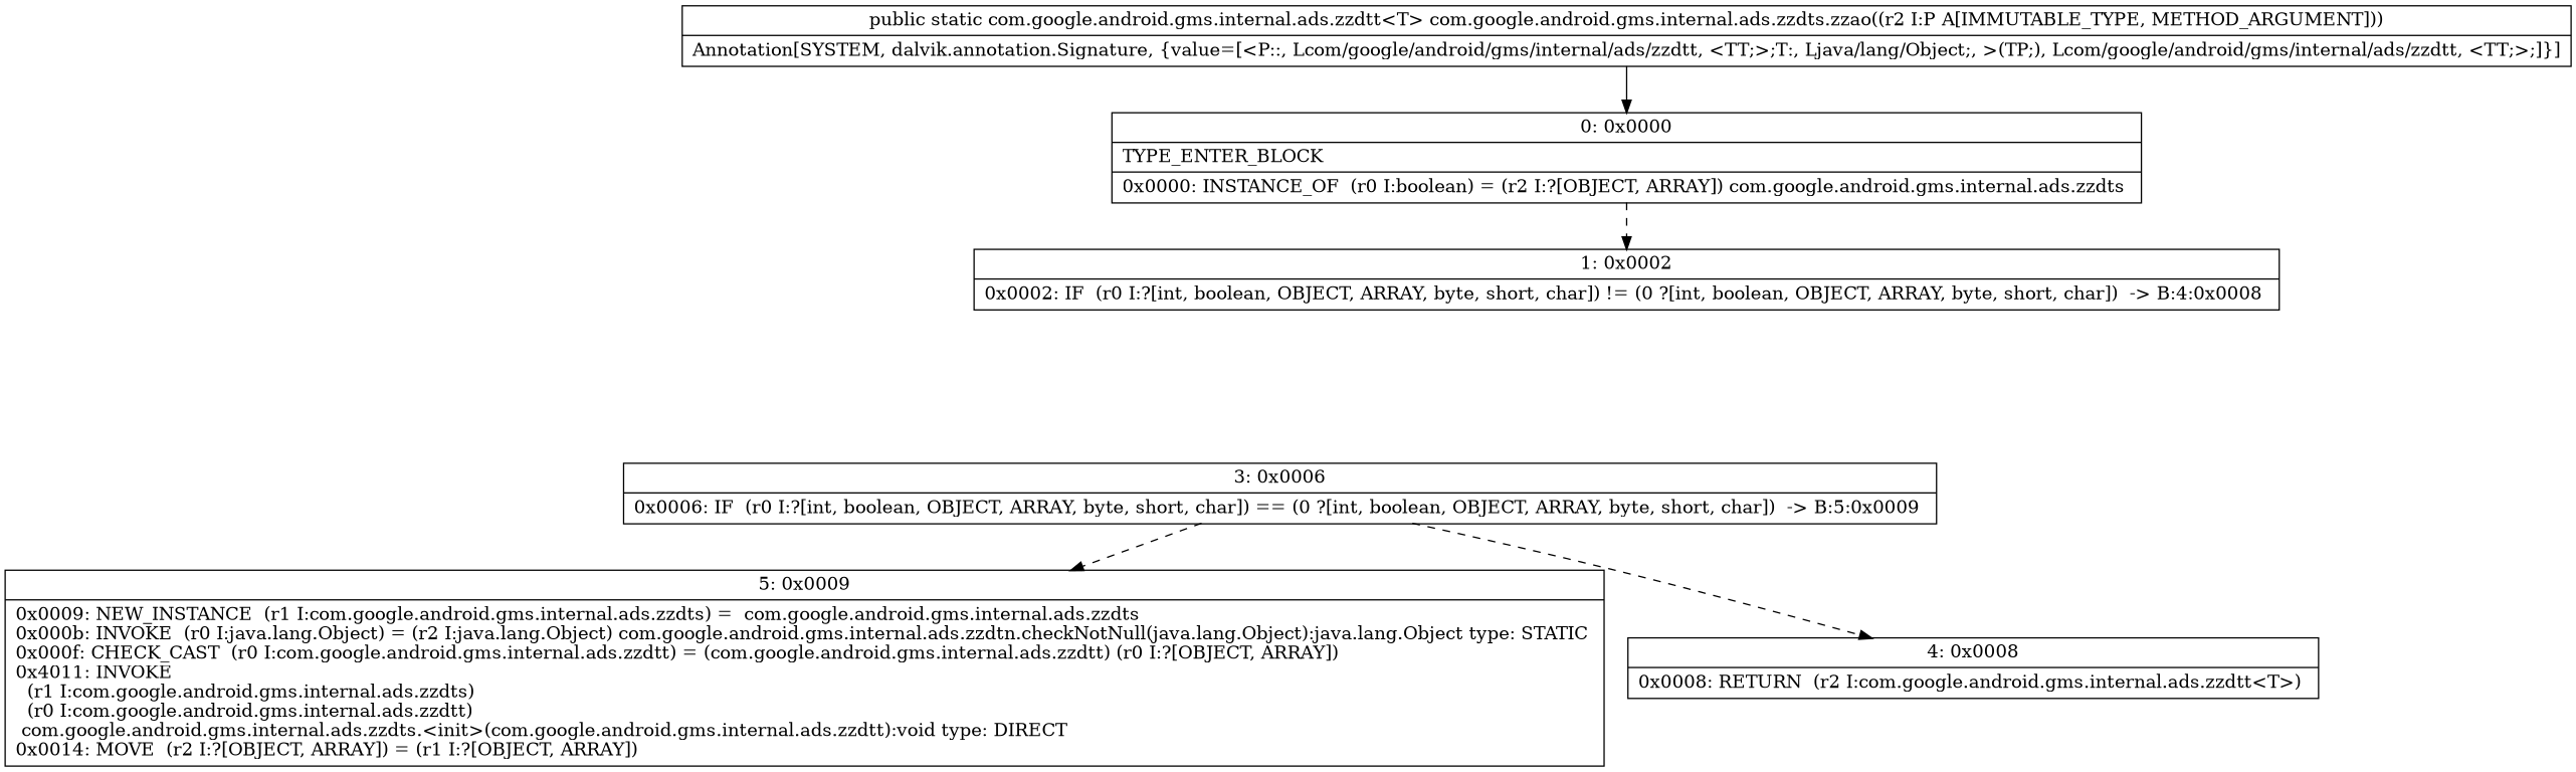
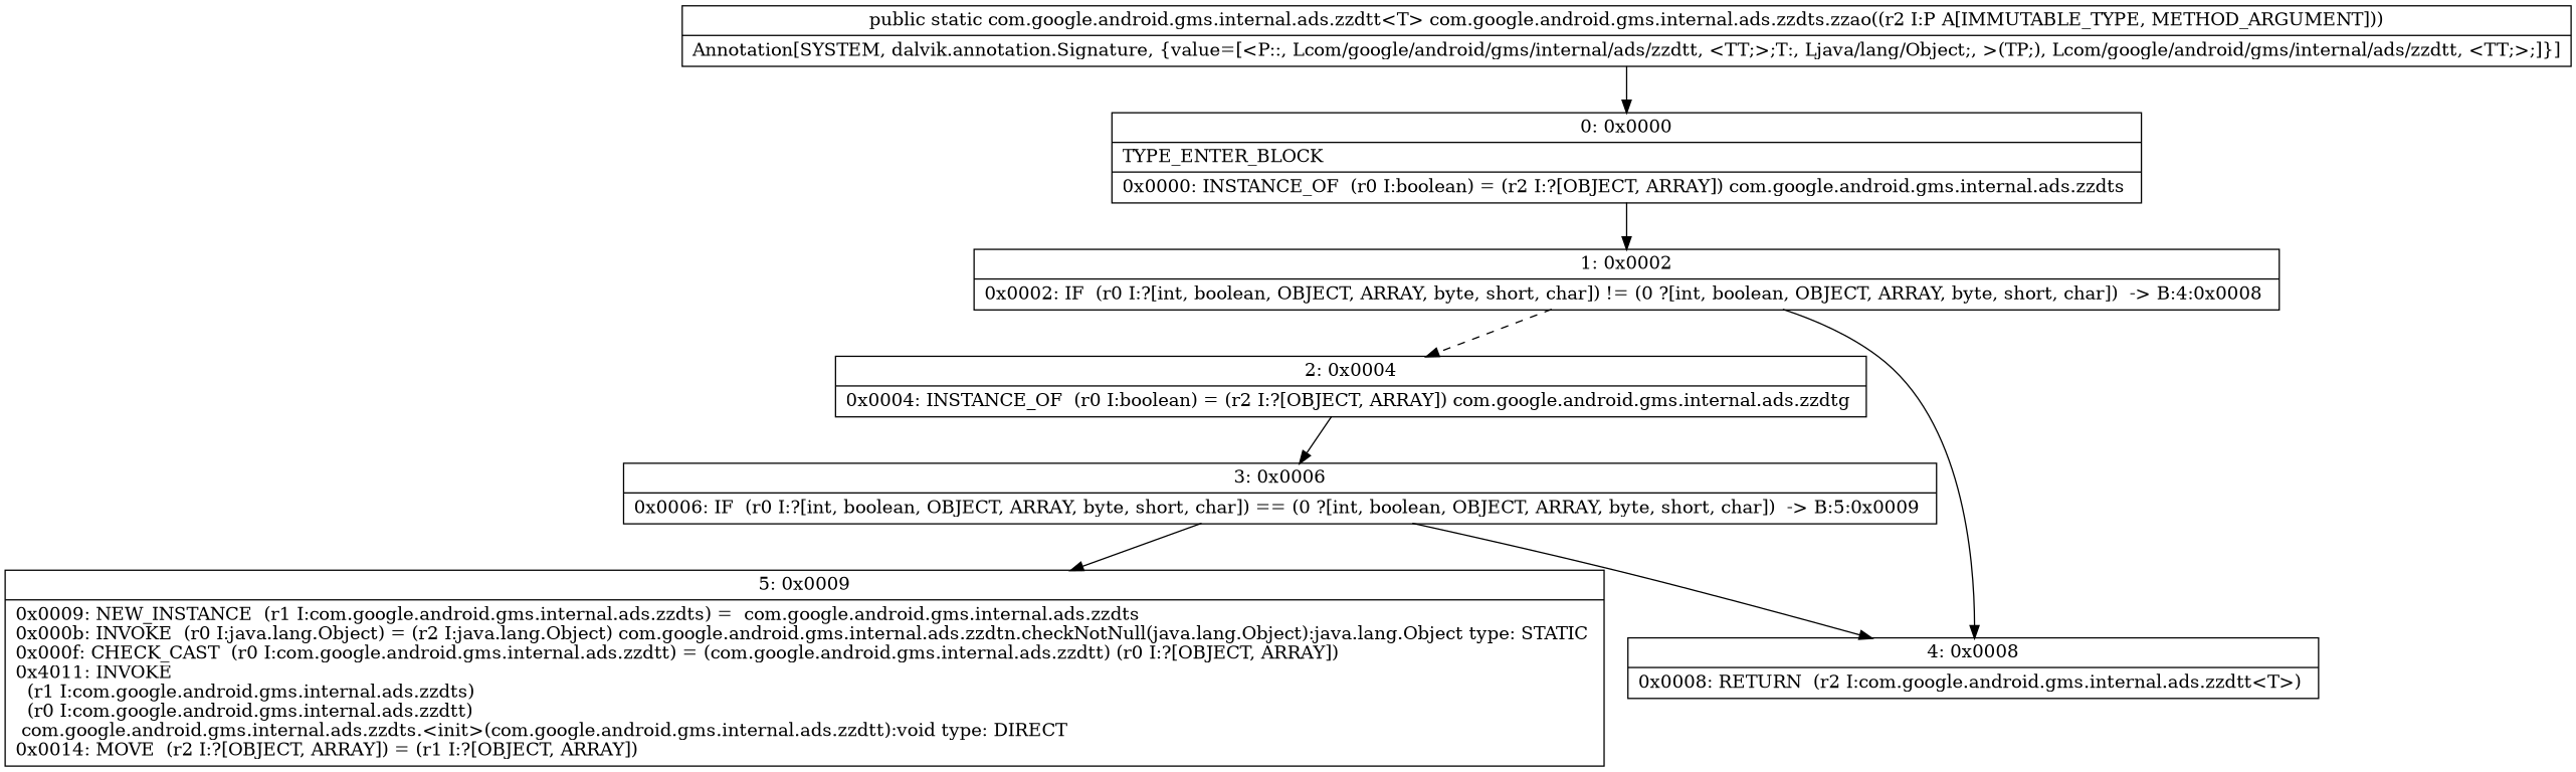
  digraph {
    node [shape=record]
    n1 [label="{0\:\ 0x0000|TYPE_ENTER_BLOCK\l|0x0000: INSTANCE_OF  (r0 I:boolean) = (r2 I:?[OBJECT, ARRAY]) com.google.android.gms.internal.ads.zzdts \l}"]
    n2 [label="{1\:\ 0x0002|0x0002: IF  (r0 I:?[int, boolean, OBJECT, ARRAY, byte, short, char]) != (0 ?[int, boolean, OBJECT, ARRAY, byte, short, char])  \-\> B:4:0x0008 \l}"]
+   n3 [label="{2\:\ 0x0004|0x0004: INSTANCE_OF  (r0 I:boolean) = (r2 I:?[OBJECT, ARRAY]) com.google.android.gms.internal.ads.zzdtg \l}"]
    n4 [label="{4\:\ 0x0008|0x0008: RETURN  (r2 I:com.google.android.gms.internal.ads.zzdtt\<T\>) \l}"]
    n5 [label="{3\:\ 0x0006|0x0006: IF  (r0 I:?[int, boolean, OBJECT, ARRAY, byte, short, char]) == (0 ?[int, boolean, OBJECT, ARRAY, byte, short, char])  \-\> B:5:0x0009 \l}"]
    n6 [label="{5\:\ 0x0009|0x0009: NEW_INSTANCE  (r1 I:com.google.android.gms.internal.ads.zzdts) =  com.google.android.gms.internal.ads.zzdts \l0x000b: INVOKE  (r0 I:java.lang.Object) = (r2 I:java.lang.Object) com.google.android.gms.internal.ads.zzdtn.checkNotNull(java.lang.Object):java.lang.Object type: STATIC \l0x000f: CHECK_CAST  (r0 I:com.google.android.gms.internal.ads.zzdtt) = (com.google.android.gms.internal.ads.zzdtt) (r0 I:?[OBJECT, ARRAY]) \l0x4011: INVOKE  \l  (r1 I:com.google.android.gms.internal.ads.zzdts)\l  (r0 I:com.google.android.gms.internal.ads.zzdtt)\l com.google.android.gms.internal.ads.zzdts.\<init\>(com.google.android.gms.internal.ads.zzdtt):void type: DIRECT \l0x0014: MOVE  (r2 I:?[OBJECT, ARRAY]) = (r1 I:?[OBJECT, ARRAY]) \l}"]
    n7 [label="{public static com.google.android.gms.internal.ads.zzdtt\<T\> com.google.android.gms.internal.ads.zzdts.zzao((r2 I:P A[IMMUTABLE_TYPE, METHOD_ARGUMENT]))  | Annotation[SYSTEM, dalvik.annotation.Signature, \{value=[\<P::, Lcom\/google\/android\/gms\/internal\/ads\/zzdtt, \<TT;\>;T:, Ljava\/lang\/Object;, \>(TP;), Lcom\/google\/android\/gms\/internal\/ads\/zzdtt, \<TT;\>;]\}]\l}"]
-   n1 -> n2 [style=dashed]
-   n5 -> n4 [style=dashed]
-   n5 -> n6 [style=dashed]
+   n1 -> n2
+   n2 -> n3 [style=dashed]
+   n2 -> n4
+   n3 -> n5
+   n5 -> n4 [style=solid]
+   n5 -> n6
    n7 -> n1
  }
